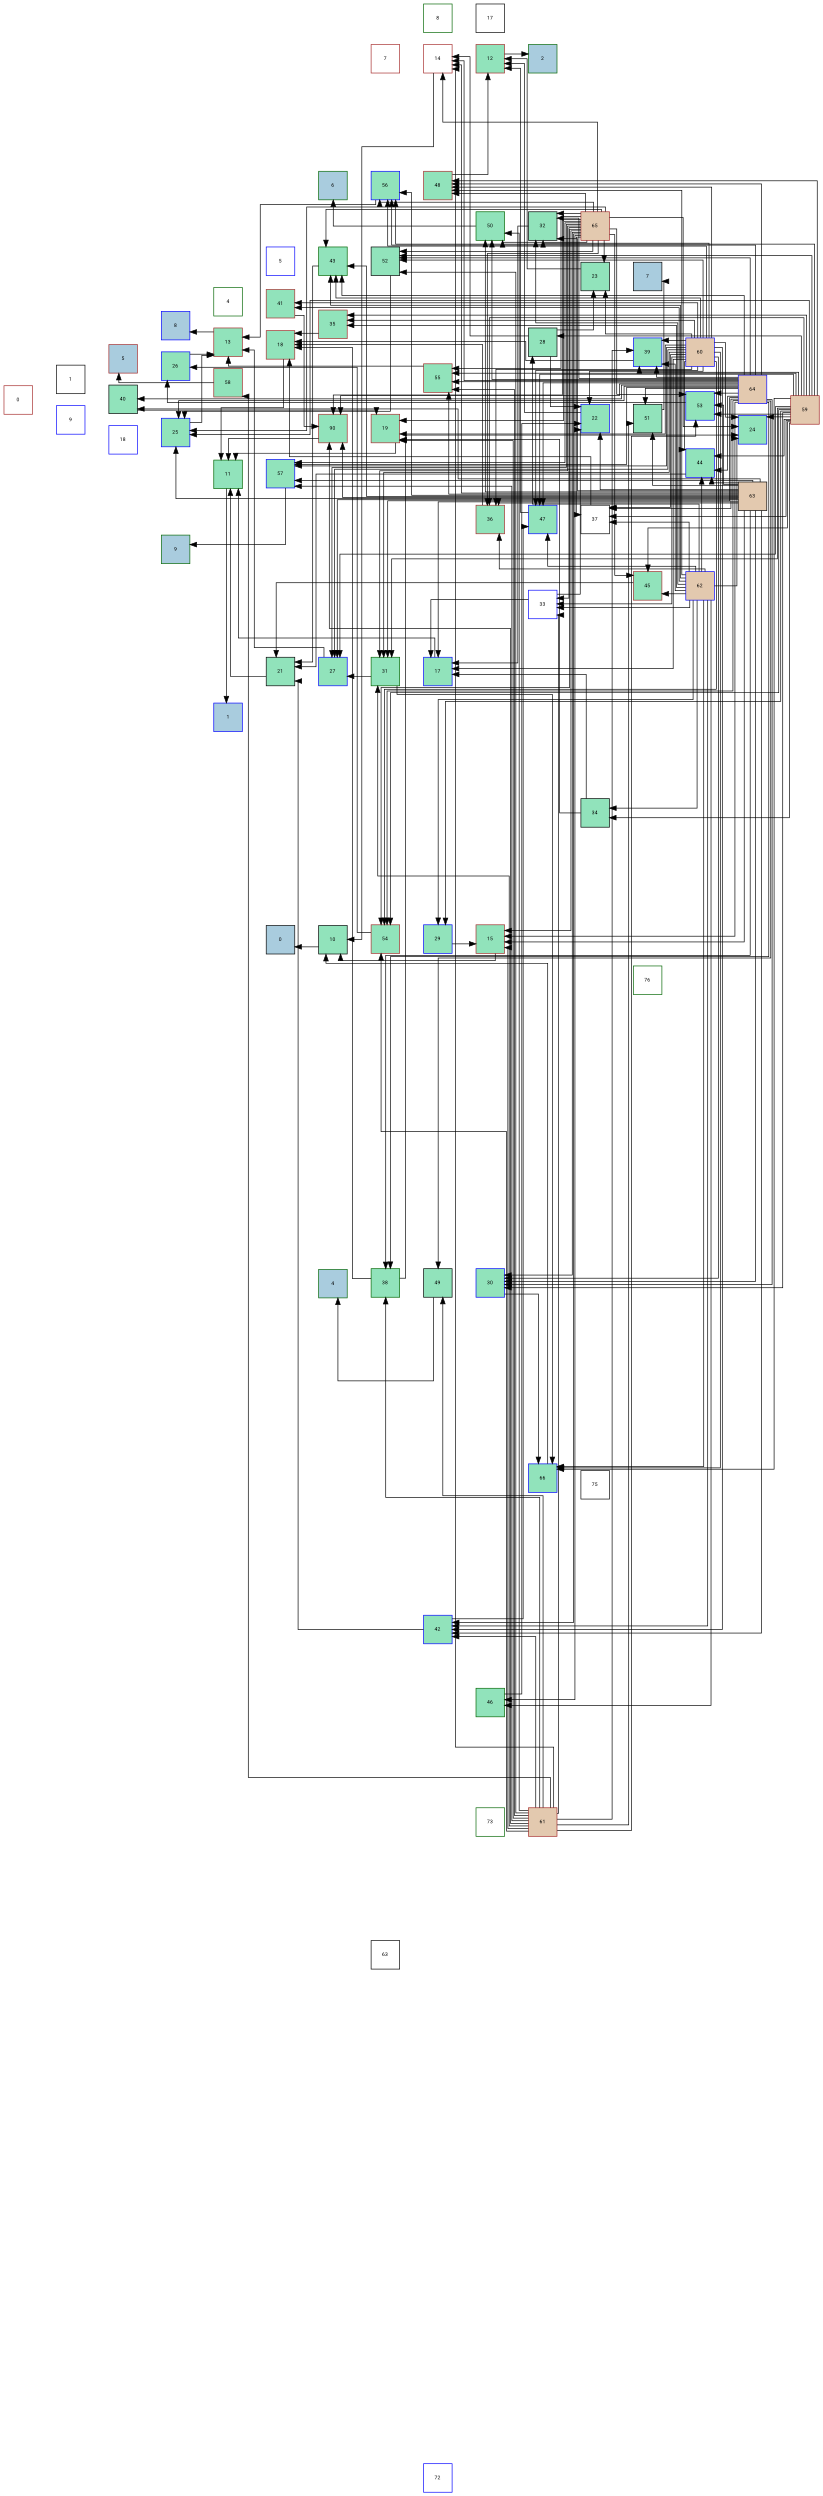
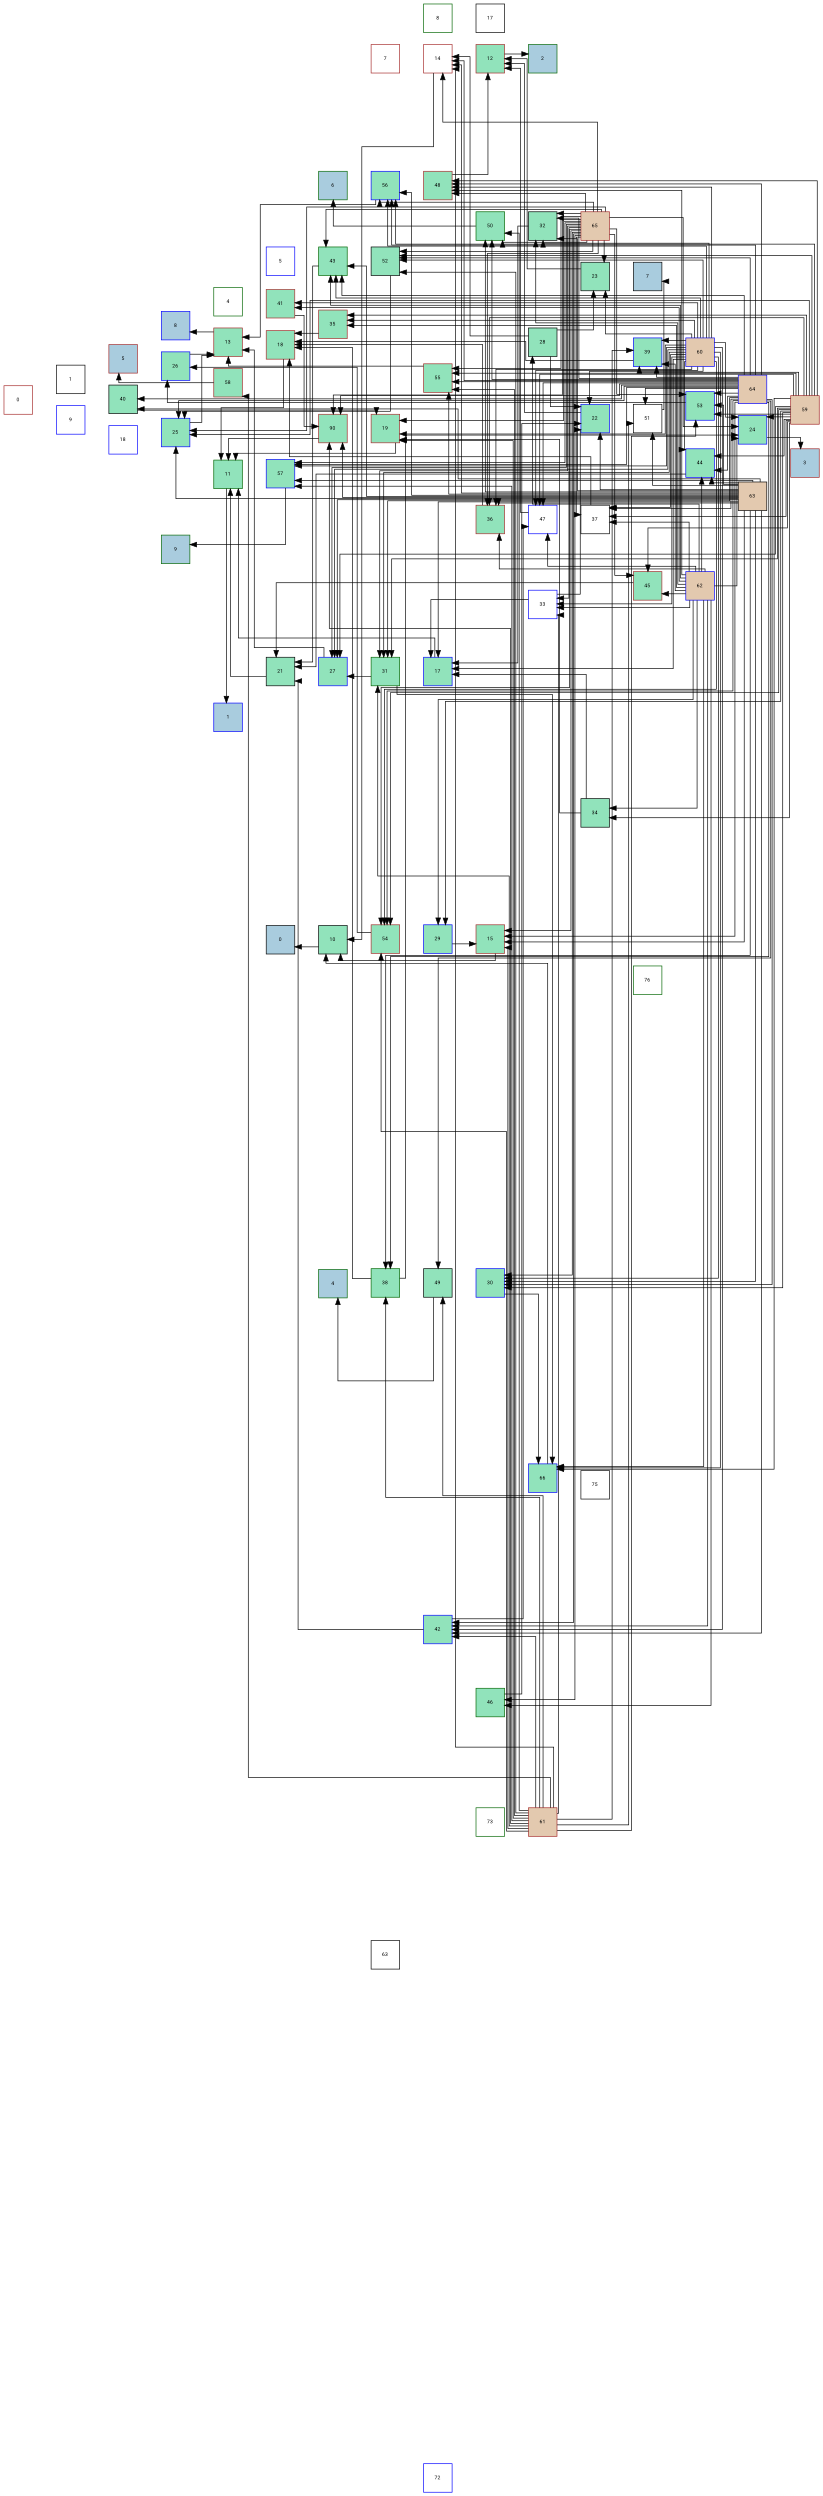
  digraph {
    fontname=Roboto
    rank=same
    rankdir=LR
    splines=ortho
    node [color=blue fillcolor="#91e3bb" fixedsize=true fontname=Roboto fontsize=8 shape=square style=filled]
    edge [constraint=false fontname=Roboto style=vis]
    n1 [color=brown fillcolor="#ffffff" label=0 width=0.6]
    n2 [color=black fillcolor="#ffffff" label=1 width=0.6]
    n3 [fillcolor="#ffffff" label=9 width=0.6]
    n4 [color=brown fillcolor="#a9ccde" label=5 width=0.6]
    n5 [color=black label=40 width=0.6]
    n6 [fillcolor="#ffffff" label=18 width=0.6]
    n7 [fillcolor="#a9ccde" label=8 width=0.6]
    n8 [label=26 width=0.6]
    n9 [label=25 width=0.6]
    n10 [color=brown label=19 width=0.6]
    n11 [color=darkgreen fillcolor="#ffffff" label=4 width=0.6]
    n12 [color=brown label=13 width=0.6]
    n13 [color=brown label=58 width=0.6]
    n14 [fillcolor="#ffffff" label=5 width=0.6]
    n15 [color=brown label=41 width=0.6]
    n16 [color=brown label=18 width=0.6]
    n17 [color=darkgreen fillcolor="#a9ccde" label=6 width=0.6]
    n18 [color=darkgreen label=43 width=0.6]
    n19 [color=brown label=35 width=0.6]
    n20 [color=brown label=90 width=0.6]
    n21 [color=brown fillcolor="#ffffff" label=7 width=0.6]
    n22 [label=56 width=0.6]
    n23 [color=black label=52 width=0.6]
    n24 [color=black label=21 width=0.6]
    n25 [color=darkgreen fillcolor="#ffffff" label=8 width=0.6]
    n26 [color=brown fillcolor="#ffffff" label=14 width=0.6]
    n27 [color=brown label=48 width=0.6]
    n28 [color=black fillcolor="#ffffff" label=17 width=0.6]
    n29 [color=brown label=12 width=0.6]
    n30 [color=black label=10 width=0.6]
    n31 [color=darkgreen fillcolor="#a9ccde" label=2 width=0.6]
    n32 [color=darkgreen fillcolor="#a9ccde" label=9 width=0.6]
    n33 [color=darkgreen label=11 width=0.6]
    n34 [color=brown label=55 width=0.6]
    n35 [label=17 width=0.6]
    n36 [label=57 width=0.6]
    n37 [color=darkgreen label=31 width=0.6]
    n38 [label=27 width=0.6]
    n39 [color=darkgreen label=50 width=0.6]
    n40 [color=black label=32 width=0.6]
    n41 [color=brown label=54 width=0.6]
    n42 [color=black fillcolor="#a9ccde" label=0 width=0.6]
    n43 [color=darkgreen label=38 width=0.6]
    n44 [color=brown fillcolor="#e3c9af" label=65 width=0.6]
    n45 [fillcolor="#a9ccde" label=1 width=0.6]
    n46 [color=brown label=36 width=0.6]
    n47 [color=black label=28 width=0.6]
    n48 [color=black label=23 width=0.6]
    n49 [color=black fillcolor="#a9ccde" label=7 width=0.6]
    n50 [color=brown label=15 width=0.6]
    n51 [label=30 width=0.6]
    n52 [fillcolor="#ffffff" label=33 width=0.6]
    n53 [color=black fillcolor="#ffffff" label=37 width=0.6]
    n54 [label=53 width=0.6]
    n55 [label=42 width=0.6]
    n56 [color=darkgreen label=46 width=0.6]
    n57 [color=brown label=45 width=0.6]
    n58 [label=24 width=0.6]
    n59 [label=29 width=0.6]
    n60 [label=66 width=0.6]
-   n61 [label=47 width=0.6]
+   n61 [fillcolor="#ffffff" label=47 width=0.6]
    n62 [label=22 width=0.6]
    n63 [label=39 width=0.6]
    n64 [fillcolor="#e3c9af" label=60 width=0.6]
    n65 [color=black label=49 width=0.6]
    n66 [color=black label=34 width=0.6]
-   n67 [color=black label=51 width=0.6]
+   n67 [color=black fillcolor="#ffffff" label=51 width=0.6]
    n68 [fillcolor="#e3c9af" label=64 width=0.6]
    n69 [color=darkgreen fillcolor="#ffffff" label=73 width=0.6]
    n70 [color=brown fillcolor="#e3c9af" label=61 width=0.6]
    n71 [label=44 width=0.6]
    n72 [fillcolor="#e3c9af" label=62 width=0.6]
    n73 [color=brown fillcolor="#e3c9af" label=59 width=0.6]
+   n74 [color=brown fillcolor="#a9ccde" label=3 width=0.6]
    n75 [color=darkgreen fillcolor="#a9ccde" label=4 width=0.6]
    n76 [color=black fillcolor="#ffffff" label=75 width=0.6]
    n77 [color=black fillcolor="#ffffff" label=63 width=0.6]
    n78 [color=black fillcolor="#e3c9af" label=63 width=0.6]
    n79 [fillcolor="#ffffff" label=72 width=0.6]
    n80 [color=darkgreen fillcolor="#ffffff" label=76 width=0.6]
    n1 -> n2 [constraint=true style=invis]
    n1 -> n3 [constraint=true style=invis]
    n2 -> n4 [constraint=true style=invis]
    n2 -> n5 [constraint=true style=invis]
    n3 -> n5 [constraint=true style=invis]
    n3 -> n6 [constraint=true style=invis]
    n4 -> n7 [constraint=true style=invis]
    n4 -> n8 [constraint=true style=invis]
    n5 -> n8 [constraint=true style=invis]
    n5 -> n9 [constraint=true style=invis]
    n5 -> n10
    n6 -> n9 [constraint=true style=invis]
    n6 -> n32 [constraint=true style=invis]
    n7 -> n11 [constraint=true style=invis]
    n7 -> n12 [constraint=true style=invis]
    n8 -> n12
    n8 -> n12 [constraint=true style=invis]
    n8 -> n13 [constraint=true style=invis]
    n9 -> n12
    n9 -> n13 [constraint=true style=invis]
    n9 -> n33 [constraint=true style=invis]
    n10 -> n33
    n10 -> n34 [constraint=true style=invis]
    n10 -> n35 [constraint=true style=invis]
    n11 -> n14 [constraint=true style=invis]
    n11 -> n15 [constraint=true style=invis]
    n12 -> n7
    n12 -> n15 [constraint=true style=invis]
    n12 -> n16 [constraint=true style=invis]
    n13 -> n4
    n13 -> n16 [constraint=true style=invis]
    n13 -> n36 [constraint=true style=invis]
    n14 -> n17 [constraint=true style=invis]
    n14 -> n18 [constraint=true style=invis]
    n15 -> n18 [constraint=true style=invis]
    n15 -> n19 [constraint=true style=invis]
    n15 -> n20
    n16 -> n19 [constraint=true style=invis]
    n16 -> n20 [constraint=true style=invis]
    n16 -> n33
    n17 -> n21 [constraint=true style=invis]
    n17 -> n22 [constraint=true style=invis]
    n18 -> n22 [constraint=true style=invis]
    n18 -> n23 [constraint=true style=invis]
    n18 -> n24
    n19 -> n10 [constraint=true style=invis]
    n19 -> n16
    n19 -> n23 [constraint=true style=invis]
    n20 -> n10 [constraint=true style=invis]
    n20 -> n33
    n20 -> n37 [constraint=true style=invis]
    n21 -> n25 [constraint=true style=invis]
    n21 -> n26 [constraint=true style=invis]
    n22 -> n12
    n22 -> n26 [constraint=true style=invis]
    n22 -> n27 [constraint=true style=invis]
    n23 -> n9
    n23 -> n27 [constraint=true style=invis]
    n23 -> n34 [constraint=true style=invis]
    n24 -> n30 [constraint=true style=invis]
    n24 -> n33
    n24 -> n38 [constraint=true style=invis]
    n25 -> n28 [constraint=true style=invis]
    n26 -> n28 [constraint=true style=invis]
    n26 -> n29 [constraint=true style=invis]
    n26 -> n30
    n27 -> n29
    n27 -> n29 [constraint=true style=invis]
    n27 -> n39 [constraint=true style=invis]
    n28 -> n31 [constraint=true style=invis]
    n29 -> n31
    n29 -> n31 [constraint=true style=invis]
    n29 -> n40 [constraint=true style=invis]
    n30 -> n41 [constraint=true style=invis]
    n30 -> n42
    n30 -> n43 [constraint=true style=invis]
    n31 -> n44 [constraint=true style=invis]
    n32 -> n33 [constraint=true style=invis]
    n32 -> n45 [constraint=true style=invis]
    n33 -> n24 [constraint=true style=invis]
    n33 -> n36 [constraint=true style=invis]
    n33 -> n45
    n34 -> n12
    n34 -> n39 [constraint=true style=invis]
    n34 -> n46 [constraint=true style=invis]
    n35 -> n33
    n35 -> n46 [constraint=true style=invis]
    n35 -> n50 [constraint=true style=invis]
    n36 -> n20 [constraint=true style=invis]
    n36 -> n32
    n36 -> n38 [constraint=true style=invis]
    n37 -> n35 [constraint=true style=invis]
    n37 -> n38
    n37 -> n59 [constraint=true style=invis]
    n37 -> n60
    n38 -> n12
    n38 -> n37 [constraint=true style=invis]
    n38 -> n41 [constraint=true style=invis]
    n39 -> n17
    n39 -> n40 [constraint=true style=invis]
    n39 -> n47 [constraint=true style=invis]
    n40 -> n35
    n40 -> n44 [constraint=true style=invis]
    n40 -> n48 [constraint=true style=invis]
    n41 -> n8
    n41 -> n59 [constraint=true style=invis]
    n41 -> n65 [constraint=true style=invis]
    n42 -> n30 [constraint=true style=invis]
    n42 -> n75 [constraint=true style=invis]
    n43 -> n16
    n43 -> n55 [constraint=true style=invis]
    n43 -> n58
    n43 -> n65 [constraint=true style=invis]
    n44 -> n9
    n44 -> n10
    n44 -> n18
    n44 -> n20
    n44 -> n22
    n44 -> n23
    n44 -> n26
    n44 -> n27
    n44 -> n34
    n44 -> n36
    n44 -> n37
    n44 -> n38
    n44 -> n39
    n44 -> n40
    n44 -> n41
    n44 -> n46
    n44 -> n48
    n44 -> n49 [constraint=true style=invis]
    n44 -> n50
    n44 -> n51
    n44 -> n52
    n44 -> n53
    n44 -> n54
    n44 -> n55
    n44 -> n56
    n44 -> n57
    n44 -> n58
    n45 -> n24 [constraint=true style=invis]
    n45 -> n42 [constraint=true style=invis]
    n46 -> n16
    n46 -> n47 [constraint=true style=invis]
    n46 -> n61 [constraint=true style=invis]
    n47 -> n26
    n47 -> n48
    n47 -> n48 [constraint=true style=invis]
    n47 -> n62
    n47 -> n62 [constraint=true style=invis]
    n48 -> n29
    n48 -> n49 [constraint=true style=invis]
    n48 -> n63 [constraint=true style=invis]
    n49 -> n64 [constraint=true style=invis]
    n50 -> n30
    n50 -> n52 [constraint=true style=invis]
    n50 -> n61 [constraint=true style=invis]
    n51 -> n52 [constraint=true style=invis]
    n51 -> n60
    n51 -> n60 [constraint=true style=invis]
    n52 -> n35
    n52 -> n53 [constraint=true style=invis]
    n52 -> n62
    n52 -> n66 [constraint=true style=invis]
    n53 -> n16
    n53 -> n57 [constraint=true style=invis]
    n53 -> n67 [constraint=true style=invis]
    n54 -> n8
    n54 -> n58 [constraint=true style=invis]
    n54 -> n68 [constraint=true style=invis]
    n55 -> n24
    n55 -> n56 [constraint=true style=invis]
    n55 -> n61
    n55 -> n69 [constraint=true style=invis]
    n56 -> n60 [constraint=true style=invis]
    n56 -> n62
    n56 -> n70 [constraint=true style=invis]
    n57 -> n24
    n57 -> n71 [constraint=true style=invis]
    n57 -> n72 [constraint=true style=invis]
    n58 -> n73 [constraint=true style=invis]
+   n58 -> n74
+   n58 -> n74 [constraint=true style=invis]
    n59 -> n50
    n59 -> n50 [constraint=true style=invis]
    n59 -> n51 [constraint=true style=invis]
    n60 -> n30
    n60 -> n66 [constraint=true style=invis]
    n60 -> n76 [constraint=true style=invis]
    n61 -> n29
    n61 -> n53 [constraint=true style=invis]
    n61 -> n62 [constraint=true style=invis]
    n62 -> n29
    n62 -> n63 [constraint=true style=invis]
    n62 -> n67 [constraint=true style=invis]
    n63 -> n16
    n63 -> n54 [constraint=true style=invis]
    n63 -> n64 [constraint=true style=invis]
    n64 -> n10
    n64 -> n15
    n64 -> n18
    n64 -> n19
    n64 -> n22
    n64 -> n23
    n64 -> n27
    n64 -> n35
    n64 -> n36
    n64 -> n37
    n64 -> n38
    n64 -> n40
    n64 -> n41
    n64 -> n46
    n64 -> n48
    n64 -> n51
    n64 -> n52
    n64 -> n53
    n64 -> n55
    n64 -> n58
    n64 -> n60
    n64 -> n61
    n64 -> n62
    n64 -> n63
    n64 -> n68 [constraint=true style=invis]
    n64 -> n71
    n65 -> n51 [constraint=true style=invis]
    n65 -> n56 [constraint=true style=invis]
    n65 -> n75
    n66 -> n10
    n66 -> n35
    n66 -> n57 [constraint=true style=invis]
    n66 -> n80 [constraint=true style=invis]
    n67 -> n49
    n67 -> n54 [constraint=true style=invis]
    n67 -> n71 [constraint=true style=invis]
    n68 -> n5
    n68 -> n9
    n68 -> n18
    n68 -> n20
    n68 -> n22
    n68 -> n23
    n68 -> n26
    n68 -> n27
    n68 -> n34
    n68 -> n36
    n68 -> n37
    n68 -> n39
    n68 -> n40
    n68 -> n41
    n68 -> n43
    n68 -> n50
    n68 -> n51
    n68 -> n53
    n68 -> n54
    n68 -> n61
    n68 -> n63
    n68 -> n65
    n68 -> n67
    n68 -> n71
    n68 -> n73 [constraint=true style=invis]
    n69 -> n70 [constraint=true style=invis]
    n70 -> n10
    n70 -> n13
    n70 -> n20
    n70 -> n23
    n70 -> n26
    n70 -> n34
    n70 -> n36
    n70 -> n37
    n70 -> n39
    n70 -> n41
    n70 -> n43
    n70 -> n50
    n70 -> n52
    n70 -> n54
    n70 -> n55
    n70 -> n63
    n70 -> n65
    n70 -> n67
    n70 -> n76 [constraint=true style=invis]
    n71 -> n24
    n71 -> n58 [constraint=true style=invis]
    n71 -> n78 [constraint=true style=invis]
    n72 -> n15
    n72 -> n18
    n72 -> n19
    n72 -> n27
    n72 -> n40
    n72 -> n46
    n72 -> n47
    n72 -> n52
    n72 -> n53
    n72 -> n55
    n72 -> n56
    n72 -> n57
    n72 -> n58
    n72 -> n59
    n72 -> n60
    n72 -> n61
    n72 -> n63
    n72 -> n66
    n72 -> n71
    n72 -> n78 [constraint=true style=invis]
    n73 -> n9
    n73 -> n19
    n73 -> n22
    n73 -> n23
    n73 -> n27
    n73 -> n34
    n73 -> n37
    n73 -> n38
    n73 -> n41
    n73 -> n46
-   n73 -> n47
    n73 -> n51
    n73 -> n53
    n73 -> n54
    n73 -> n57
    n73 -> n58
    n73 -> n59
    n73 -> n60
    n73 -> n61
    n73 -> n63
    n73 -> n66
    n73 -> n71
    n75 -> n43 [constraint=true style=invis]
    n75 -> n77 [constraint=true style=invis]
    n76 -> n80 [constraint=true style=invis]
    n77 -> n55 [constraint=true style=invis]
    n77 -> n79 [constraint=true style=invis]
    n78 -> n5
    n78 -> n9
    n78 -> n18
    n78 -> n20
    n78 -> n22
    n78 -> n26
    n78 -> n34
    n78 -> n35
    n78 -> n36
    n78 -> n38
    n78 -> n39
    n78 -> n40
    n78 -> n43
    n78 -> n46
    n78 -> n50
    n78 -> n51
    n78 -> n54
    n78 -> n55
    n78 -> n62
    n78 -> n67
    n78 -> n71
+   n78 -> n74 [constraint=true style=invis]
    n79 -> n69 [constraint=true style=invis]
    n80 -> n72 [constraint=true style=invis]
  }
